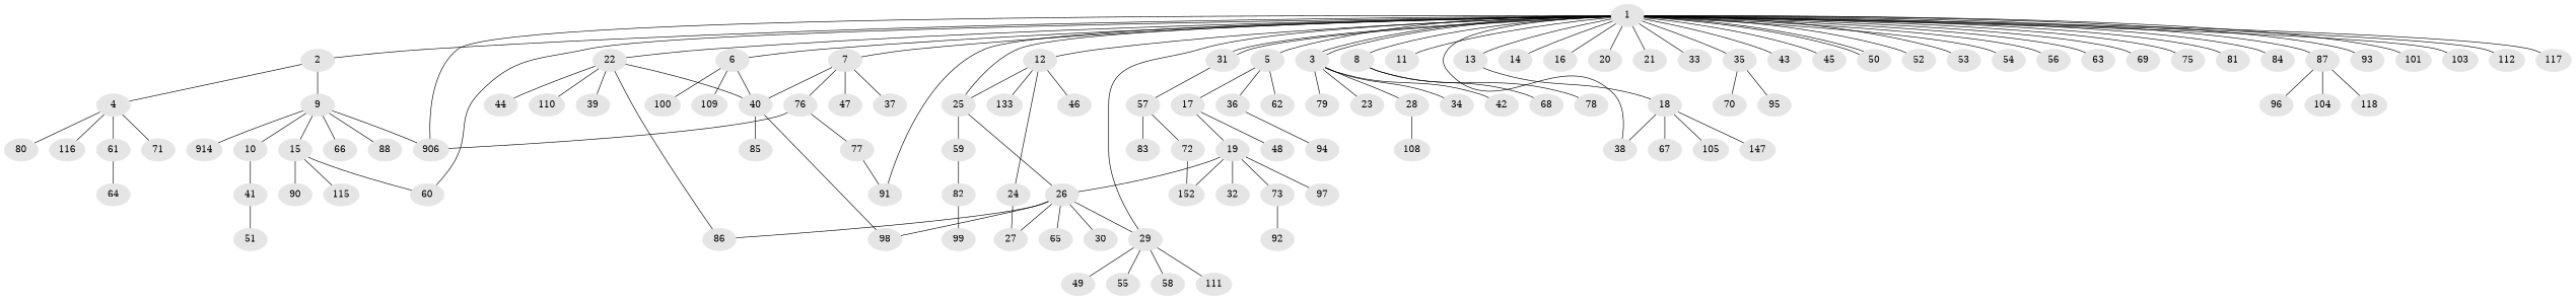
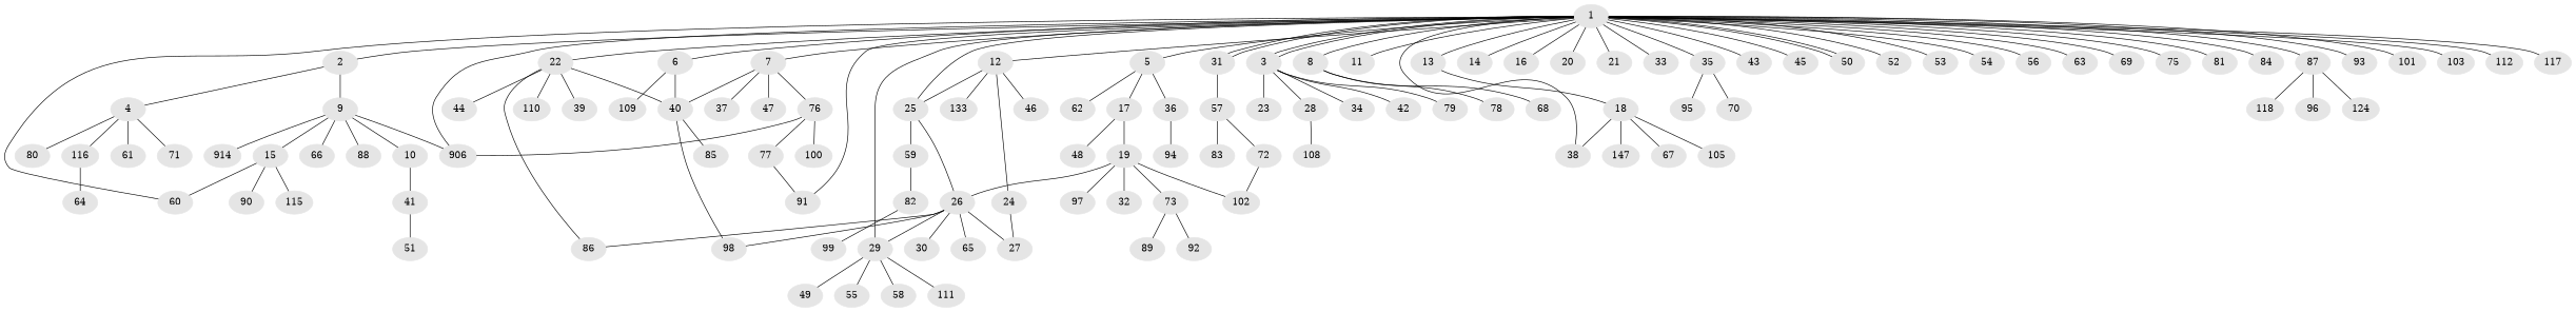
  graph {
    node [color=gray90 style=filled]
    1
    2
    3
    5
    6
    7
    8
    11
    12
    13
    14
    16
    20
    21
    22
    25
    29
    31
    33
    35
    38
    43
    45
    50
    52
    53
    54
    56
    60
    63
    69
    75
    81
    84
    87
    91
    93
    101
    103
    n40 [label=906]
    112
    117
    4
    9
    23
    28
    34
    42
    79
    17
    36
    62
    40
    100
    109
    37
    47
    76
    68
    78
    24
    46
    n63 [label=133]
    18
    39
    44
    86
    110
    26
    59
    49
    55
    58
    111
    57
    70
    95
    96
-   104
+   104 [label=124]
    118
    61
    71
    80
    116
    10
    15
    66
    88
    n89 [label=914]
    108
    64
    19
    48
    94
    98
    85
    77
    41
    90
    115
    51
    27
    67
    105
    n105 [label=147]
    32
    73
    97
-   102 [label=152]
+   102
    30
    65
+   89
    92
    82
    72
    83
    99
    1 -- 2
    1 -- 3
    1 -- 3
    1 -- 5
    1 -- 6
    1 -- 7
    1 -- 8
    1 -- 11
    1 -- 12
    1 -- 13
    1 -- 14
    1 -- 16
    1 -- 20
    1 -- 21
    1 -- 22
    1 -- 25
    1 -- 29
    1 -- 31
    1 -- 31
    1 -- 33
    1 -- 35
    1 -- 38
    1 -- 43
    1 -- 45
    1 -- 50
    1 -- 50
    1 -- 52
    1 -- 53
    1 -- 54
    1 -- 56
    1 -- 60
    1 -- 63
    1 -- 69
    1 -- 75
    1 -- 81
    1 -- 84
    1 -- 87
    1 -- 91
    1 -- 93
    1 -- 101
    1 -- 103
    1 -- n40
    1 -- 112
    1 -- 117
    2 -- 4
    2 -- 9
    3 -- 23
    3 -- 28
    3 -- 34
    3 -- 42
    3 -- 79
    5 -- 17
    5 -- 36
    5 -- 62
    6 -- 40
-   6 -- 100
+   76 -- 100
    6 -- 109
    7 -- 40
    7 -- 37
    7 -- 47
    7 -- 76
    8 -- 68
    8 -- 78
    12 -- 25
    12 -- 24
    12 -- 46
    12 -- n63
    13 -- 18
    22 -- 40
    22 -- 39
    22 -- 44
    22 -- 86
    22 -- 110
    25 -- 26
    25 -- 59
    29 -- 49
    29 -- 55
    29 -- 58
    29 -- 111
    31 -- 57
    35 -- 70
    35 -- 95
    87 -- 96
    87 -- 104
    87 -- 118
    4 -- 61
    4 -- 71
    4 -- 80
    4 -- 116
    9 -- n40
    9 -- 10
    9 -- 15
    9 -- 66
    9 -- 88
    9 -- n89
    28 -- 108
    17 -- 19
    17 -- 48
    36 -- 94
    40 -- 98
    40 -- 85
    76 -- n40
    76 -- 77
    24 -- 27
    18 -- 38
    18 -- 67
    18 -- 105
    18 -- n105
    26 -- 29
    26 -- 86
    26 -- 98
    26 -- 27
    26 -- 30
    26 -- 65
    59 -- 82
    57 -- 72
    57 -- 83
-   61 -- 64
+   116 -- 64
    10 -- 41
    15 -- 60
    15 -- 90
    15 -- 115
    19 -- 26
    19 -- 32
    19 -- 73
    19 -- 97
    19 -- 102
    77 -- 91
    41 -- 51
+   73 -- 89
    73 -- 92
    82 -- 99
    72 -- 102
  }
